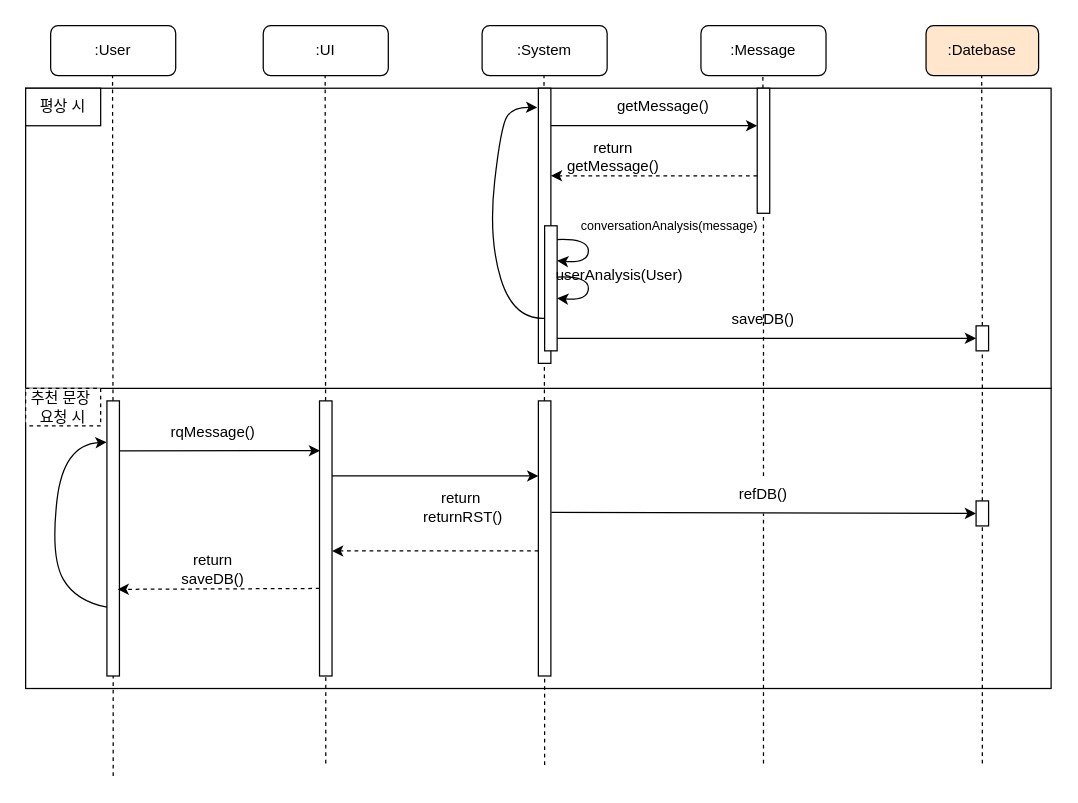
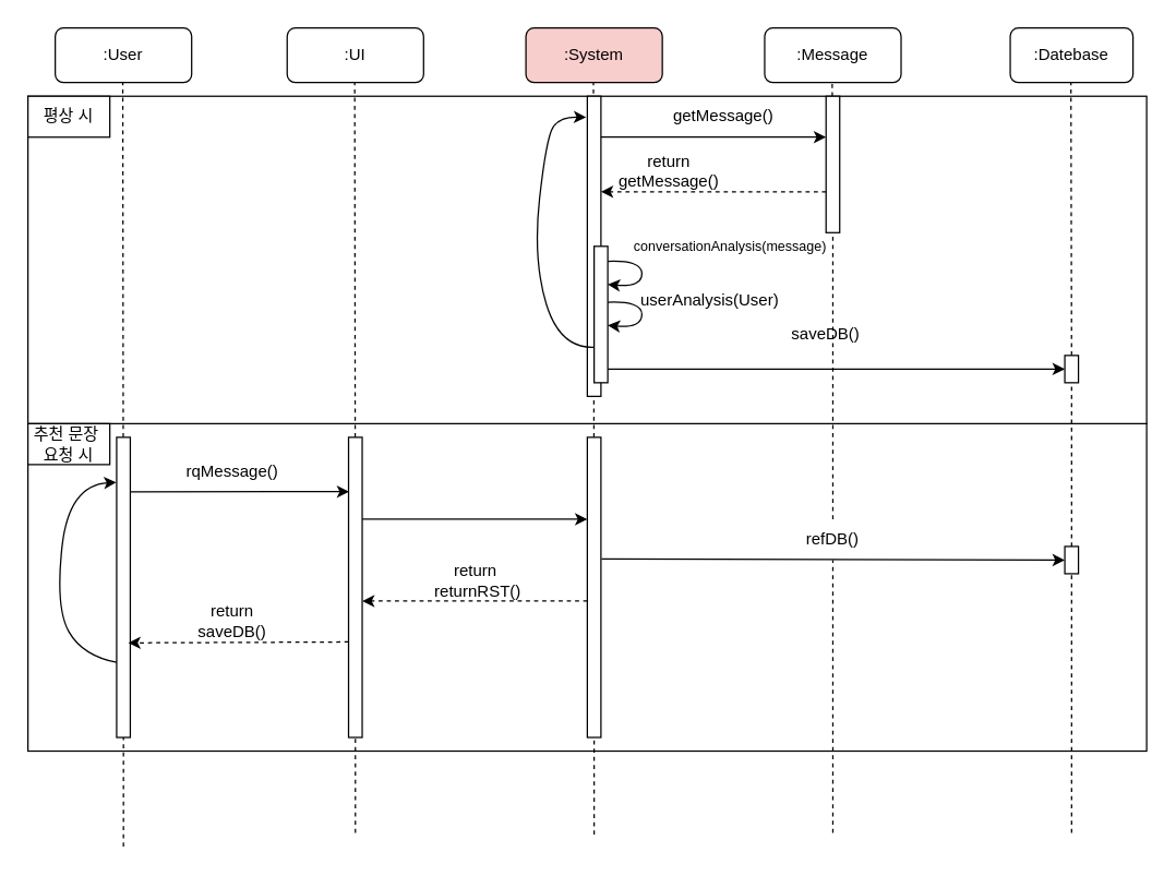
  <mxCell id="0" />
  <mxCell id="1" parent="0" />
  <mxCell id="2" value="" style="rounded=0;whiteSpace=wrap;html=1;" parent="1" vertex="1"><mxGeometry x="20" y="310" width="820" height="240" as="geometry" /></mxCell>
  <mxCell id="3" value="" style="rounded=0;whiteSpace=wrap;html=1;" parent="1" vertex="1"><mxGeometry x="20" y="70" width="820" height="240" as="geometry" /></mxCell>
  <mxCell id="4" value=":User" style="rounded=1;whiteSpace=wrap;html=1;" parent="1" vertex="1"><mxGeometry x="40" y="20" width="100" height="40" as="geometry" /></mxCell>
  <mxCell id="5" value=":UI" style="rounded=1;whiteSpace=wrap;html=1;" parent="1" vertex="1"><mxGeometry x="210" y="20" width="100" height="40" as="geometry" /></mxCell>
- <mxCell id="6" value=":System" style="rounded=1;whiteSpace=wrap;html=1;" parent="1" vertex="1"><mxGeometry x="385" y="20" width="100" height="40" as="geometry" /></mxCell>
+ <mxCell id="6" value=":System" style="rounded=1;whiteSpace=wrap;html=1;fillColor=#f8cecc;" parent="1" vertex="1"><mxGeometry x="385" y="20" width="100" height="40" as="geometry" /></mxCell>
  <mxCell id="7" value=":Message" style="rounded=1;whiteSpace=wrap;html=1;" parent="1" vertex="1"><mxGeometry x="560" y="20" width="100" height="40" as="geometry" /></mxCell>
- <mxCell id="8" value=":Datebase" style="rounded=1;whiteSpace=wrap;html=1;fillColor=#ffe6cc;" parent="1" vertex="1"><mxGeometry x="740" y="20" width="90" height="40" as="geometry" /></mxCell>
+ <mxCell id="8" value=":Datebase" style="rounded=1;whiteSpace=wrap;html=1;" parent="1" vertex="1"><mxGeometry x="740" y="20" width="90" height="40" as="geometry" /></mxCell>
  <mxCell id="9" value="" style="endArrow=none;dashed=1;html=1;rounded=0;" parent="1" source="33" edge="1"><mxGeometry width="50" height="50" relative="1" as="geometry"><mxPoint x="89.5" y="530" as="sourcePoint" /><mxPoint x="89.5" y="60" as="targetPoint" /></mxGeometry></mxCell>
  <mxCell id="10" value="" style="endArrow=none;dashed=1;html=1;rounded=0;" parent="1" source="36" edge="1"><mxGeometry width="50" height="50" relative="1" as="geometry"><mxPoint x="259.5" y="530" as="sourcePoint" /><mxPoint x="259.5" y="60" as="targetPoint" /></mxGeometry></mxCell>
  <mxCell id="11" value="" style="endArrow=none;dashed=1;html=1;rounded=0;" parent="1" source="39" edge="1"><mxGeometry width="50" height="50" relative="1" as="geometry"><mxPoint x="434.5" y="530" as="sourcePoint" /><mxPoint x="434.5" y="60" as="targetPoint" /></mxGeometry></mxCell>
  <mxCell id="12" value="" style="endArrow=none;dashed=1;html=1;rounded=0;" parent="1" source="16" edge="1"><mxGeometry width="50" height="50" relative="1" as="geometry"><mxPoint x="609.5" y="530" as="sourcePoint" /><mxPoint x="609.5" y="60" as="targetPoint" /></mxGeometry></mxCell>
  <mxCell id="13" value="" style="endArrow=none;dashed=1;html=1;rounded=0;" parent="1" source="29" edge="1"><mxGeometry width="50" height="50" relative="1" as="geometry"><mxPoint x="784.5" y="530" as="sourcePoint" /><mxPoint x="784.5" y="60" as="targetPoint" /></mxGeometry></mxCell>
  <mxCell id="14" value="" style="rounded=0;whiteSpace=wrap;html=1;" parent="1" vertex="1"><mxGeometry x="430" y="70" width="10" height="220" as="geometry" /></mxCell>
  <mxCell id="15" value="" style="endArrow=none;dashed=1;html=1;rounded=0;" parent="1" source="44" target="16" edge="1"><mxGeometry width="50" height="50" relative="1" as="geometry"><mxPoint x="609.5" y="530" as="sourcePoint" /><mxPoint x="609.5" y="60" as="targetPoint" /></mxGeometry></mxCell>
  <mxCell id="16" value="" style="rounded=0;whiteSpace=wrap;html=1;" parent="1" vertex="1"><mxGeometry x="605" y="70" width="10" height="100" as="geometry" /></mxCell>
  <mxCell id="17" value="" style="endArrow=classic;html=1;rounded=0;" parent="1" edge="1"><mxGeometry width="50" height="50" relative="1" as="geometry"><mxPoint x="440" y="100" as="sourcePoint" /><mxPoint x="605" y="100" as="targetPoint" /></mxGeometry></mxCell>
  <mxCell id="18" value="getMessage()" style="text;html=1;strokeColor=none;fillColor=none;align=center;verticalAlign=middle;whiteSpace=wrap;rounded=0;" parent="1" vertex="1"><mxGeometry x="500" y="70" width="60" height="30" as="geometry" /></mxCell>
  <mxCell id="19" value="" style="endArrow=classic;html=1;rounded=0;dashed=1;" parent="1" edge="1"><mxGeometry width="50" height="50" relative="1" as="geometry"><mxPoint x="605" y="140" as="sourcePoint" /><mxPoint x="440" y="140" as="targetPoint" /></mxGeometry></mxCell>
  <mxCell id="20" value="return getMessage()" style="text;html=1;strokeColor=none;fillColor=none;align=center;verticalAlign=middle;whiteSpace=wrap;rounded=0;" parent="1" vertex="1"><mxGeometry x="460" y="110" width="60" height="30" as="geometry" /></mxCell>
  <mxCell id="21" value="" style="rounded=0;whiteSpace=wrap;html=1;" parent="1" vertex="1"><mxGeometry x="435" y="180" width="10" height="100" as="geometry" /></mxCell>
  <mxCell id="22" value="" style="curved=1;endArrow=classic;html=1;rounded=0;exitX=1.044;exitY=0.159;exitDx=0;exitDy=0;exitPerimeter=0;entryX=1;entryY=0.4;entryDx=0;entryDy=0;entryPerimeter=0;" parent="1" edge="1"><mxGeometry width="50" height="50" relative="1" as="geometry"><mxPoint x="445" y="191" as="sourcePoint" /><mxPoint x="445" y="208" as="targetPoint" /><Array as="points"><mxPoint x="470" y="190" /><mxPoint x="470" y="210" /></Array></mxGeometry></mxCell>
- <mxCell id="23" value="userAnalysis(User)" style="text;html=1;strokeColor=none;fillColor=none;align=center;verticalAlign=middle;whiteSpace=wrap;rounded=0;" parent="1" vertex="1"><mxGeometry x="465" y="205" width="60" height="30" as="geometry" /></mxCell>
+ <mxCell id="23" value="userAnalysis(User)" style="text;html=1;strokeColor=none;fillColor=none;align=center;verticalAlign=middle;whiteSpace=wrap;rounded=0;" parent="1" vertex="1"><mxGeometry x="490" y="205" width="60" height="30" as="geometry" /></mxCell>
  <mxCell id="24" value="" style="curved=1;endArrow=classic;html=1;rounded=0;exitX=1.044;exitY=0.159;exitDx=0;exitDy=0;exitPerimeter=0;entryX=1;entryY=0.4;entryDx=0;entryDy=0;entryPerimeter=0;" parent="1" edge="1"><mxGeometry width="50" height="50" relative="1" as="geometry"><mxPoint x="445" y="221" as="sourcePoint" /><mxPoint x="445" y="238" as="targetPoint" /><Array as="points"><mxPoint x="470" y="220" /><mxPoint x="470" y="240" /></Array></mxGeometry></mxCell>
  <mxCell id="25" value="&lt;font style=&quot;font-size: 10px;&quot;&gt;conversationAnalysis(message)&lt;/font&gt;" style="text;html=1;strokeColor=none;fillColor=none;align=center;verticalAlign=middle;whiteSpace=wrap;rounded=0;" parent="1" vertex="1"><mxGeometry x="525" y="165" width="20" height="30" as="geometry" /></mxCell>
  <mxCell id="26" value="" style="curved=1;endArrow=classic;html=1;rounded=0;exitX=1.044;exitY=0.159;exitDx=0;exitDy=0;exitPerimeter=0;entryX=-0.086;entryY=0.07;entryDx=0;entryDy=0;entryPerimeter=0;" parent="1" target="14" edge="1"><mxGeometry width="50" height="50" relative="1" as="geometry"><mxPoint x="435" y="254" as="sourcePoint" /><mxPoint x="435" y="237" as="targetPoint" /><Array as="points"><mxPoint x="410" y="255" /><mxPoint x="390" y="190" /><mxPoint x="400" y="100" /><mxPoint x="410" y="85" /></Array></mxGeometry></mxCell>
  <mxCell id="27" value="" style="endArrow=classic;html=1;rounded=0;" parent="1" edge="1"><mxGeometry width="50" height="50" relative="1" as="geometry"><mxPoint x="445" y="270" as="sourcePoint" /><mxPoint x="780" y="270" as="targetPoint" /></mxGeometry></mxCell>
  <mxCell id="28" value="" style="endArrow=none;dashed=1;html=1;rounded=0;" parent="1" source="50" target="29" edge="1"><mxGeometry width="50" height="50" relative="1" as="geometry"><mxPoint x="784.5" y="530" as="sourcePoint" /><mxPoint x="784.5" y="60" as="targetPoint" /></mxGeometry></mxCell>
  <mxCell id="29" value="" style="rounded=0;whiteSpace=wrap;html=1;" parent="1" vertex="1"><mxGeometry x="780" y="260" width="10" height="20" as="geometry" /></mxCell>
  <mxCell id="30" value="평상 시" style="rounded=0;whiteSpace=wrap;html=1;" parent="1" vertex="1"><mxGeometry x="20" y="70" width="60" height="30" as="geometry" /></mxCell>
- <mxCell id="31" value="추천 문장&amp;nbsp;&lt;br&gt;요청 시" style="rounded=0;whiteSpace=wrap;html=1;dashed=1;" parent="1" vertex="1"><mxGeometry x="20" y="310" width="60" height="30" as="geometry" /></mxCell>
+ <mxCell id="31" value="추천 문장&amp;nbsp;&lt;br&gt;요청 시" style="rounded=0;whiteSpace=wrap;html=1;" parent="1" vertex="1"><mxGeometry x="20" y="310" width="60" height="30" as="geometry" /></mxCell>
  <mxCell id="32" value="" style="endArrow=none;dashed=1;html=1;rounded=0;" parent="1" target="33" edge="1"><mxGeometry width="50" height="50" relative="1" as="geometry"><mxPoint x="90" y="620" as="sourcePoint" /><mxPoint x="89.5" y="60" as="targetPoint" /></mxGeometry></mxCell>
  <mxCell id="33" value="" style="rounded=0;whiteSpace=wrap;html=1;" parent="1" vertex="1"><mxGeometry x="85" y="320" width="10" height="220" as="geometry" /></mxCell>
  <mxCell id="34" value="" style="endArrow=classic;html=1;rounded=0;entryX=0.043;entryY=0.181;entryDx=0;entryDy=0;entryPerimeter=0;" parent="1" target="36" edge="1"><mxGeometry width="50" height="50" relative="1" as="geometry"><mxPoint x="95" y="360" as="sourcePoint" /><mxPoint x="250" y="360" as="targetPoint" /></mxGeometry></mxCell>
  <mxCell id="35" value="" style="endArrow=none;dashed=1;html=1;rounded=0;" parent="1" target="36" edge="1"><mxGeometry width="50" height="50" relative="1" as="geometry"><mxPoint x="260" y="610" as="sourcePoint" /><mxPoint x="259.5" y="60" as="targetPoint" /></mxGeometry></mxCell>
  <mxCell id="36" value="" style="rounded=0;whiteSpace=wrap;html=1;" parent="1" vertex="1"><mxGeometry x="255" y="320" width="10" height="220" as="geometry" /></mxCell>
  <mxCell id="37" value="rqMessage()" style="text;html=1;strokeColor=none;fillColor=none;align=center;verticalAlign=middle;whiteSpace=wrap;rounded=0;" parent="1" vertex="1"><mxGeometry x="140" y="330" width="60" height="30" as="geometry" /></mxCell>
  <mxCell id="38" value="" style="endArrow=none;dashed=1;html=1;rounded=0;" parent="1" target="39" edge="1"><mxGeometry width="50" height="50" relative="1" as="geometry"><mxPoint x="435" y="611.231" as="sourcePoint" /><mxPoint x="434.5" y="60" as="targetPoint" /></mxGeometry></mxCell>
  <mxCell id="39" value="" style="rounded=0;whiteSpace=wrap;html=1;" parent="1" vertex="1"><mxGeometry x="430" y="320" width="10" height="220" as="geometry" /></mxCell>
  <mxCell id="40" value="" style="endArrow=classic;html=1;rounded=0;" parent="1" edge="1"><mxGeometry width="50" height="50" relative="1" as="geometry"><mxPoint x="265" y="380" as="sourcePoint" /><mxPoint x="430" y="380" as="targetPoint" /></mxGeometry></mxCell>
  <mxCell id="41" value="" style="endArrow=classic;html=1;rounded=0;exitX=1.043;exitY=0.405;exitDx=0;exitDy=0;exitPerimeter=0;entryX=0;entryY=0.5;entryDx=0;entryDy=0;" parent="1" source="39" target="50" edge="1"><mxGeometry width="50" height="50" relative="1" as="geometry"><mxPoint x="445" y="410" as="sourcePoint" /><mxPoint x="785" y="410" as="targetPoint" /></mxGeometry></mxCell>
  <mxCell id="42" value="" style="endArrow=none;dashed=1;html=1;rounded=0;" parent="1" target="44" edge="1"><mxGeometry width="50" height="50" relative="1" as="geometry"><mxPoint x="610" y="610" as="sourcePoint" /><mxPoint x="610" y="170" as="targetPoint" /></mxGeometry></mxCell>
- <mxCell id="43" value="saveDB()" style="text;html=1;strokeColor=none;fillColor=none;align=center;verticalAlign=middle;whiteSpace=wrap;rounded=0;fontSize=12;" parent="1" vertex="1"><mxGeometry x="580" y="240" width="60" height="30" as="geometry" /></mxCell>
+ <mxCell id="43" value="saveDB()" style="text;html=1;strokeColor=none;fillColor=none;align=center;verticalAlign=middle;whiteSpace=wrap;rounded=0;fontSize=12;" parent="1" vertex="1"><mxGeometry x="575" y="230" width="60" height="30" as="geometry" /></mxCell>
  <mxCell id="44" value="refDB()" style="text;html=1;strokeColor=none;fillColor=none;align=center;verticalAlign=middle;whiteSpace=wrap;rounded=0;" parent="1" vertex="1"><mxGeometry x="580" y="380" width="60" height="30" as="geometry" /></mxCell>
  <mxCell id="45" value="" style="endArrow=classic;html=1;rounded=0;dashed=1;" parent="1" edge="1"><mxGeometry width="50" height="50" relative="1" as="geometry"><mxPoint x="430" y="440" as="sourcePoint" /><mxPoint x="265" y="440" as="targetPoint" /></mxGeometry></mxCell>
- <mxCell id="46" value="return&amp;nbsp;&lt;br&gt;returnRST()" style="text;html=1;strokeColor=none;fillColor=none;align=center;verticalAlign=middle;whiteSpace=wrap;rounded=0;" parent="1" vertex="1"><mxGeometry x="340" y="390" width="60" height="30" as="geometry" /></mxCell>
+ <mxCell id="46" value="return&amp;nbsp;&lt;br&gt;returnRST()" style="text;html=1;strokeColor=none;fillColor=none;align=center;verticalAlign=middle;whiteSpace=wrap;rounded=0;" parent="1" vertex="1"><mxGeometry x="320" y="410" width="60" height="30" as="geometry" /></mxCell>
  <mxCell id="47" value="" style="endArrow=classic;html=1;rounded=0;entryX=0.852;entryY=0.685;entryDx=0;entryDy=0;entryPerimeter=0;dashed=1;" parent="1" target="33" edge="1"><mxGeometry width="50" height="50" relative="1" as="geometry"><mxPoint x="255" y="470" as="sourcePoint" /><mxPoint x="100" y="470" as="targetPoint" /></mxGeometry></mxCell>
  <mxCell id="48" value="return&lt;br&gt;saveDB()" style="text;html=1;strokeColor=none;fillColor=none;align=center;verticalAlign=middle;whiteSpace=wrap;rounded=0;" parent="1" vertex="1"><mxGeometry x="140" y="440" width="60" height="30" as="geometry" /></mxCell>
  <mxCell id="49" value="" style="endArrow=none;dashed=1;html=1;rounded=0;" parent="1" target="50" edge="1"><mxGeometry width="50" height="50" relative="1" as="geometry"><mxPoint x="785" y="610" as="sourcePoint" /><mxPoint x="785" y="280" as="targetPoint" /></mxGeometry></mxCell>
  <mxCell id="50" value="" style="rounded=0;whiteSpace=wrap;html=1;" parent="1" vertex="1"><mxGeometry x="780" y="400" width="10" height="20" as="geometry" /></mxCell>
  <mxCell id="51" value="" style="curved=1;endArrow=classic;html=1;rounded=0;exitX=0;exitY=0.75;exitDx=0;exitDy=0;entryX=-0.02;entryY=0.15;entryDx=0;entryDy=0;entryPerimeter=0;" edge="1" parent="1" source="33" target="33"><mxGeometry width="50" height="50" relative="1" as="geometry"><mxPoint x="85" y="509" as="sourcePoint" /><mxPoint x="79" y="340" as="targetPoint" /><Array as="points"><mxPoint x="60" y="480" /><mxPoint x="40" y="445" /><mxPoint x="50" y="355" /></Array></mxGeometry></mxCell>
